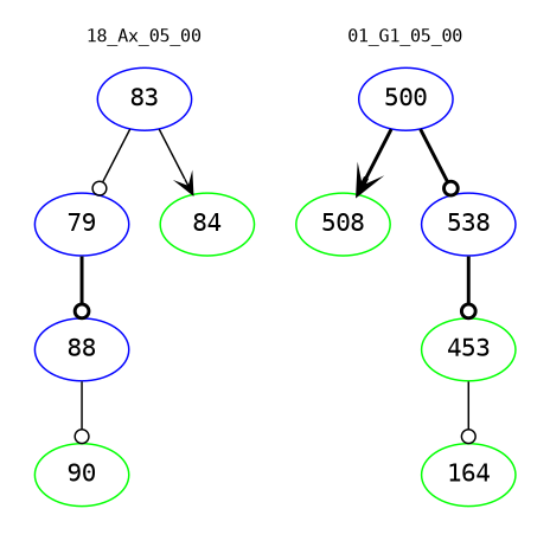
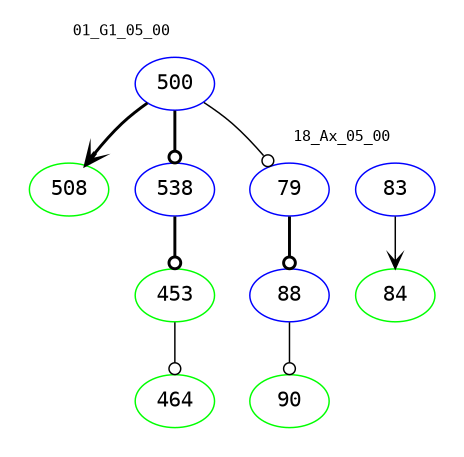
  digraph {
    fontname="DejaVu Sans Mono"
    node [color=blue fontname="DejaVu Sans Mono"]
    edge [arrowhead=odot color=black fontname="DejaVu Sans Mono" style=solid]
    n1 [label=83]
    n2 [label=79]
    n3 [color=green label=84]
    n4 [label=88]
    n5 [color=green label=90]
    n6 [label=500]
    n7 [color=green label=508]
    n8 [label=538]
    n9 [color=green label=453]
-   n10 [color=green label=164]
+   n10 [color=green label=464]
    subgraph cluster_1 {
      color=white
      fontsize=10
      label="18_Ax_05_00"
      n1
      n2
      n3
      n4
      n5
    }
    subgraph cluster_2 {
      color=white
      fontsize=10
      label="01_G1_05_00"
      n6
      n7
      n8
      n9
      n10
    }
-   n1 -> n2
+   n6 -> n2
    n1 -> n3 [arrowhead=vee]
    n2 -> n4 [style=bold]
    n4 -> n5
    n6 -> n7 [arrowhead=vee style=bold]
    n6 -> n8 [style=bold]
    n8 -> n9 [style=bold]
    n9 -> n10
  }
